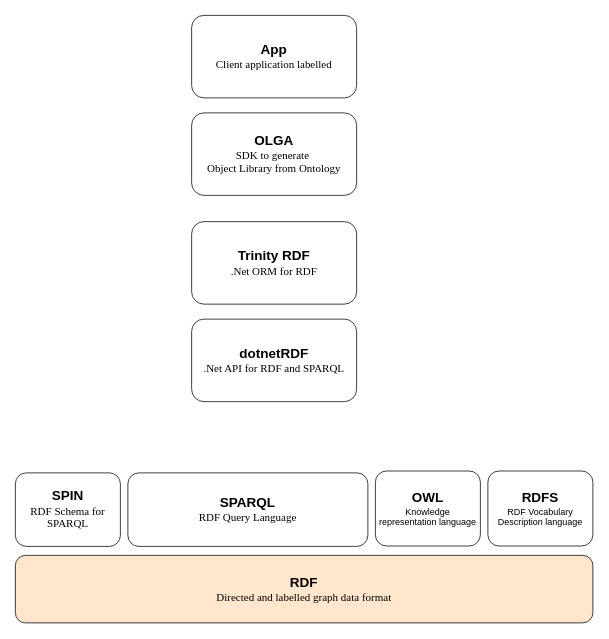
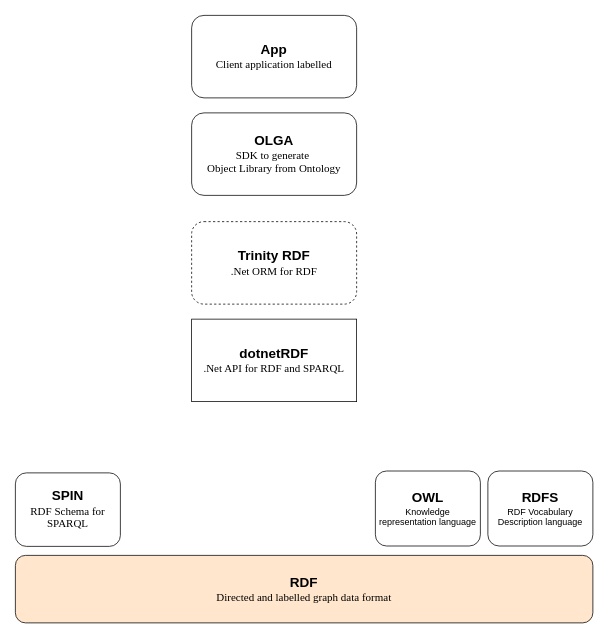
  <mxCell id="0" />
  <mxCell id="1" parent="0" />
  <mxCell id="2" value="&lt;font style=&quot;font-size: 18px&quot;&gt;&lt;b&gt;RDF&lt;/b&gt;&lt;/font&gt;&lt;br&gt;&lt;p style=&quot;margin-top: 0pt ; margin-bottom: 0pt ; margin-left: 0in ; direction: ltr ; unicode-bidi: embed ; word-break: normal&quot;&gt;&lt;span style=&quot;font-size: 11pt ; font-family: &amp;#34;calibri&amp;#34;&quot;&gt;Directed and labelled graph data format&lt;/span&gt;&lt;/p&gt;" style="rounded=1;whiteSpace=wrap;html=1;fillColor=#ffe6cc;" parent="1" vertex="1"><mxGeometry x="20" y="740" width="770" height="90" as="geometry" /></mxCell>
  <mxCell id="3" value="&lt;font&gt;&lt;font style=&quot;font-size: 18px&quot;&gt;&lt;b&gt;RDFS&lt;/b&gt;&lt;/font&gt;&lt;br&gt;RDF Vocabulary Description language&lt;br&gt;&lt;/font&gt;" style="rounded=1;whiteSpace=wrap;html=1;" parent="1" vertex="1"><mxGeometry x="650" y="627.5" width="140" height="100" as="geometry" /></mxCell>
- <mxCell id="4" value="&lt;font style=&quot;font-size: 18px&quot;&gt;&lt;b&gt;SPARQL&lt;/b&gt;&lt;/font&gt;&lt;br&gt;&lt;p style=&quot;margin-top: 0pt ; margin-bottom: 0pt ; margin-left: 0in ; direction: ltr ; unicode-bidi: embed ; word-break: normal&quot;&gt;&lt;span style=&quot;font-size: 11pt ; font-family: &amp;#34;calibri&amp;#34;&quot;&gt;RDF&lt;/span&gt;&lt;span style=&quot;font-size: 11pt ; font-family: &amp;#34;calibri&amp;#34;&quot;&gt; &lt;/span&gt;&lt;span style=&quot;font-size: 11pt ; font-family: &amp;#34;calibri&amp;#34;&quot;&gt;Query&lt;/span&gt;&lt;span style=&quot;font-size: 11pt ; font-family: &amp;#34;calibri&amp;#34;&quot;&gt; &lt;/span&gt;&lt;span style=&quot;font-size: 11pt ; font-family: &amp;#34;calibri&amp;#34;&quot;&gt;Language&lt;/span&gt;&lt;/p&gt;" style="rounded=1;whiteSpace=wrap;html=1;" parent="1" vertex="1"><mxGeometry x="170" y="630" width="320" height="98" as="geometry" /></mxCell>
  <mxCell id="5" value="&lt;font style=&quot;font-size: 18px&quot;&gt;&lt;b&gt;SPIN&lt;/b&gt;&lt;/font&gt;&lt;br&gt;&lt;p style=&quot;margin-top: 0pt ; margin-bottom: 0pt ; margin-left: 0in ; direction: ltr ; unicode-bidi: embed ; word-break: normal&quot;&gt;&lt;span style=&quot;font-size: 11pt ; font-family: &amp;#34;calibri&amp;#34;&quot;&gt;RDF&lt;/span&gt;&lt;span style=&quot;font-size: 11pt ; font-family: &amp;#34;calibri&amp;#34;&quot;&gt; &lt;/span&gt;&lt;span style=&quot;font-size: 11pt ; font-family: &amp;#34;calibri&amp;#34;&quot;&gt;Schema for&lt;/span&gt;&lt;span style=&quot;font-size: 11pt ; font-family: &amp;#34;calibri&amp;#34;&quot;&gt; &lt;/span&gt;&lt;span style=&quot;font-size: 11pt ; font-family: &amp;#34;calibri&amp;#34;&quot;&gt;SPARQ&lt;/span&gt;&lt;span style=&quot;font-size: 11pt ; font-family: &amp;#34;calibri&amp;#34;&quot;&gt;L&lt;/span&gt;&lt;/p&gt;" style="rounded=1;whiteSpace=wrap;html=1;" parent="1" vertex="1"><mxGeometry x="20" y="630" width="140" height="98" as="geometry" /></mxCell>
- <mxCell id="6" value="&lt;font style=&quot;font-size: 18px&quot;&gt;&lt;b&gt;dotnetRDF&lt;/b&gt;&lt;/font&gt;&lt;br&gt;&lt;p style=&quot;margin-top: 0pt ; margin-bottom: 0pt ; margin-left: 0in ; direction: ltr ; unicode-bidi: embed ; word-break: normal&quot;&gt;&lt;span style=&quot;font-size: 11pt ; font-family: &amp;#34;calibri&amp;#34;&quot;&gt;.Net API&amp;nbsp;&lt;/span&gt;&lt;span style=&quot;font-family: &amp;#34;calibri&amp;#34; ; font-size: 11pt&quot;&gt;for RDF and SPARQL&lt;/span&gt;&lt;/p&gt;" style="rounded=1;whiteSpace=wrap;html=1;" vertex="1" parent="1"><mxGeometry x="255" y="425" width="220" height="110" as="geometry" /></mxCell>
- <mxCell id="7" value="&lt;font style=&quot;font-size: 18px&quot;&gt;&lt;b&gt;Trinity RDF&lt;/b&gt;&lt;/font&gt;&lt;br&gt;&lt;p style=&quot;margin-top: 0pt ; margin-bottom: 0pt ; margin-left: 0in ; direction: ltr ; unicode-bidi: embed ; word-break: normal&quot;&gt;&lt;span style=&quot;font-size: 11pt ; font-family: &amp;#34;calibri&amp;#34;&quot;&gt;.Net ORM for RDF&lt;/span&gt;&lt;/p&gt;" style="rounded=1;whiteSpace=wrap;html=1;" vertex="1" parent="1"><mxGeometry x="255" y="295" width="220" height="110" as="geometry" /></mxCell>
+ <mxCell id="6" value="&lt;font style=&quot;font-size: 18px&quot;&gt;&lt;b&gt;dotnetRDF&lt;/b&gt;&lt;/font&gt;&lt;br&gt;&lt;p style=&quot;margin-top: 0pt ; margin-bottom: 0pt ; margin-left: 0in ; direction: ltr ; unicode-bidi: embed ; word-break: normal&quot;&gt;&lt;span style=&quot;font-size: 11pt ; font-family: &amp;#34;calibri&amp;#34;&quot;&gt;.Net API&amp;nbsp;&lt;/span&gt;&lt;span style=&quot;font-family: &amp;#34;calibri&amp;#34; ; font-size: 11pt&quot;&gt;for RDF and SPARQL&lt;/span&gt;&lt;/p&gt;" style="whiteSpace=wrap;html=1;rounded=0;" vertex="1" parent="1"><mxGeometry x="255" y="425" width="220" height="110" as="geometry" /></mxCell>
+ <mxCell id="7" value="&lt;font style=&quot;font-size: 18px&quot;&gt;&lt;b&gt;Trinity RDF&lt;/b&gt;&lt;/font&gt;&lt;br&gt;&lt;p style=&quot;margin-top: 0pt ; margin-bottom: 0pt ; margin-left: 0in ; direction: ltr ; unicode-bidi: embed ; word-break: normal&quot;&gt;&lt;span style=&quot;font-size: 11pt ; font-family: &amp;#34;calibri&amp;#34;&quot;&gt;.Net ORM for RDF&lt;/span&gt;&lt;/p&gt;" style="rounded=1;whiteSpace=wrap;html=1;dashed=1;" vertex="1" parent="1"><mxGeometry x="255" y="295" width="220" height="110" as="geometry" /></mxCell>
  <mxCell id="8" value="&lt;font style=&quot;font-size: 18px&quot;&gt;&lt;b&gt;OLGA&lt;/b&gt;&lt;/font&gt;&lt;br&gt;&lt;span style=&quot;font-family: &amp;#34;calibri&amp;#34; ; font-size: 14.667px&quot;&gt;SDK to generate&amp;nbsp;&lt;/span&gt;&lt;p style=&quot;margin-top: 0pt ; margin-bottom: 0pt ; margin-left: 0in ; direction: ltr ; unicode-bidi: embed ; word-break: normal&quot;&gt;&lt;span style=&quot;font-size: 11pt ; font-family: &amp;#34;calibri&amp;#34;&quot;&gt;Object Library from Ontology&lt;/span&gt;&lt;/p&gt;" style="rounded=1;whiteSpace=wrap;html=1;" vertex="1" parent="1"><mxGeometry x="255" y="150" width="220" height="110" as="geometry" /></mxCell>
  <mxCell id="9" value="&lt;font&gt;&lt;font style=&quot;font-size: 18px&quot;&gt;&lt;b&gt;OWL&lt;/b&gt;&lt;/font&gt;&lt;br&gt;Knowledge representation language&lt;br&gt;&lt;/font&gt;" style="rounded=1;whiteSpace=wrap;html=1;" vertex="1" parent="1"><mxGeometry x="500" y="627.5" width="140" height="100" as="geometry" /></mxCell>
  <mxCell id="10" value="&lt;font style=&quot;font-size: 18px&quot;&gt;&lt;b&gt;App&lt;/b&gt;&lt;/font&gt;&lt;br&gt;&lt;span style=&quot;font-family: &amp;#34;calibri&amp;#34; ; font-size: 14.667px&quot;&gt;Client application labelled&lt;/span&gt;&lt;span style=&quot;font-family: &amp;#34;calibri&amp;#34; ; font-size: 14.667px&quot;&gt;&lt;br&gt;&lt;/span&gt;" style="rounded=1;whiteSpace=wrap;html=1;" vertex="1" parent="1"><mxGeometry x="255" y="20" width="220" height="110" as="geometry" /></mxCell>
